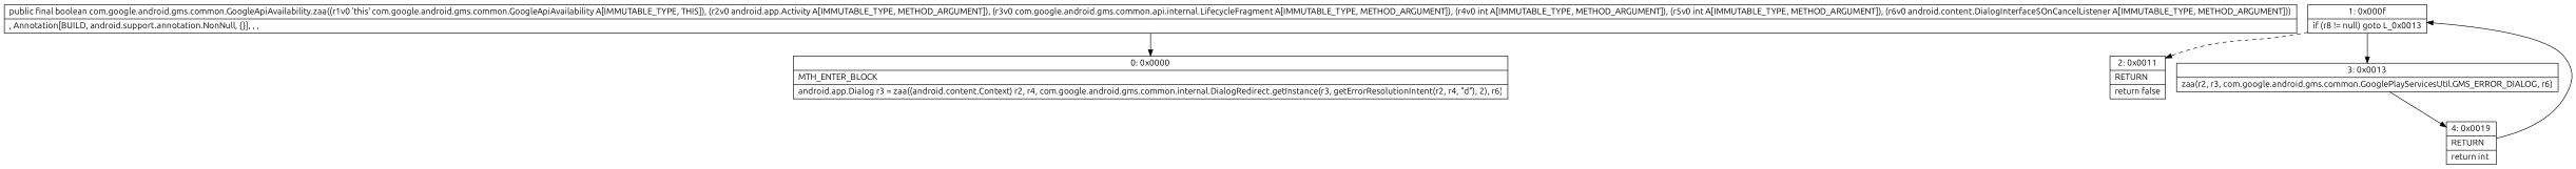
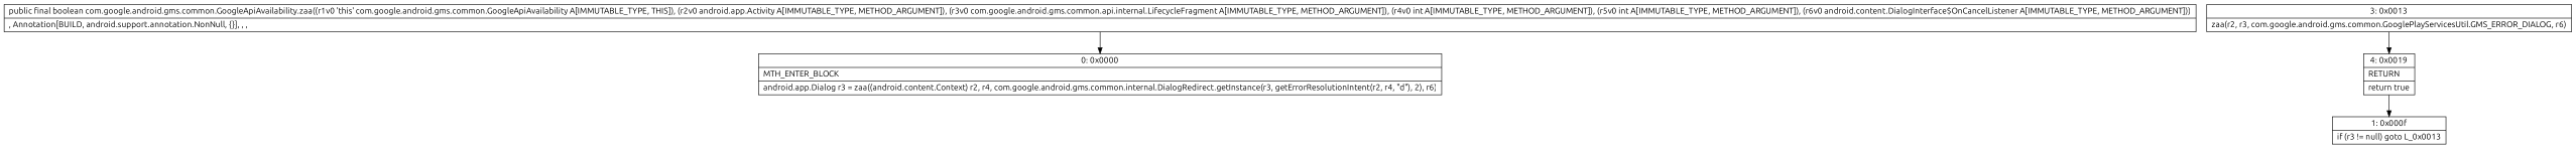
  digraph {
    fontname=Ubuntu
    node [fontname=Ubuntu shape=record]
    edge [fontname=Ubuntu]
    n1 [label="{0\:\ 0x0000|MTH_ENTER_BLOCK\l|android.app.Dialog r3 = zaa((android.content.Context) r2, r4, com.google.android.gms.common.internal.DialogRedirect.getInstance(r3, getErrorResolutionIntent(r2, r4, \"d\"), 2), r6)\l}"]
-   n2 [label="{1\:\ 0x000f|if (r8 != null) goto L_0x0013\l}"]
-   n3 [label="{2\:\ 0x0011|RETURN\l|return false\l}"]
+   n2 [label="{1\:\ 0x000f|if (r3 != null) goto L_0x0013\l}"]
    n4 [label="{3\:\ 0x0013|zaa(r2, r3, com.google.android.gms.common.GooglePlayServicesUtil.GMS_ERROR_DIALOG, r6)\l}"]
-   n5 [label="{4\:\ 0x0019|RETURN\l|return int\l}"]
+   n5 [label="{4\:\ 0x0019|RETURN\l|return true\l}"]
    n6 [label="{public final boolean com.google.android.gms.common.GoogleApiAvailability.zaa((r1v0 'this' com.google.android.gms.common.GoogleApiAvailability A[IMMUTABLE_TYPE, THIS]), (r2v0 android.app.Activity A[IMMUTABLE_TYPE, METHOD_ARGUMENT]), (r3v0 com.google.android.gms.common.api.internal.LifecycleFragment A[IMMUTABLE_TYPE, METHOD_ARGUMENT]), (r4v0 int A[IMMUTABLE_TYPE, METHOD_ARGUMENT]), (r5v0 int A[IMMUTABLE_TYPE, METHOD_ARGUMENT]), (r6v0 android.content.DialogInterface$OnCancelListener A[IMMUTABLE_TYPE, METHOD_ARGUMENT]))  | , Annotation[BUILD, android.support.annotation.NonNull, \{\}], , , \l}"]
-   n2 -> n3 [style=dashed]
-   n2 -> n4
    n4 -> n5
    n5 -> n2
    n6 -> n1
  }
